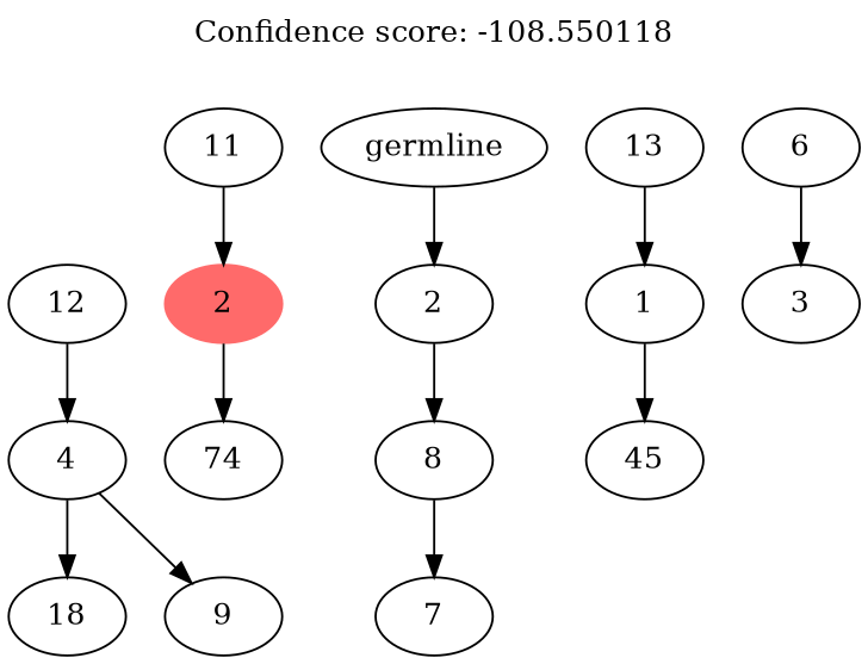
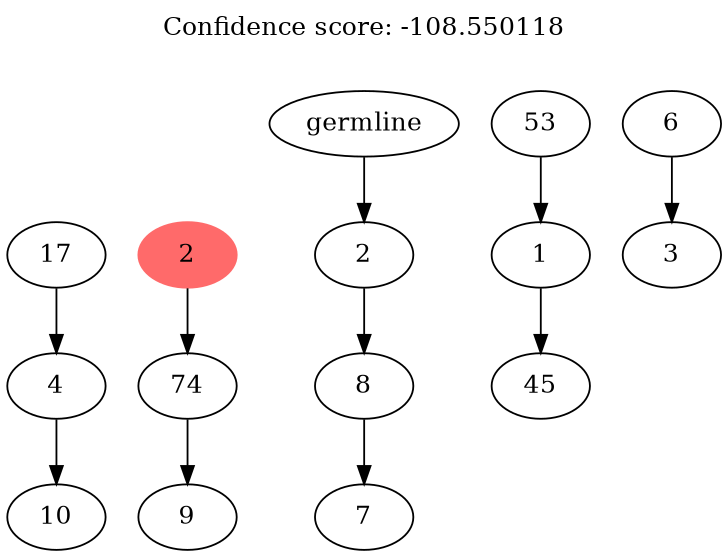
  digraph {
    label="Confidence score: -108.550118"
    labelloc=t
    n1 [label=74]
    n2 [label=9]
    n3 [color=indianred1 label=2 style=filled]
-   n4 [label=11]
-   n5 [label=18]
+   n5 [label=10]
    n6 [label=4]
-   n7 [label=12]
+   n7 [label=17]
    n8 [label=7]
    n9 [label=1]
    n10 [label=45]
-   n11 [label=13]
+   n11 [label=53]
    n12 [label=3]
    n13 [label=6]
    n14 [label=8]
    n15 [label=2]
    n16 [label=germline]
-   n6 -> n2
+   n1 -> n2
    n3 -> n1
-   n4 -> n3
    n6 -> n5
    n7 -> n6
    n9 -> n10
    n11 -> n9
    n13 -> n12
    n14 -> n8
    n15 -> n14
    n16 -> n15
  }
